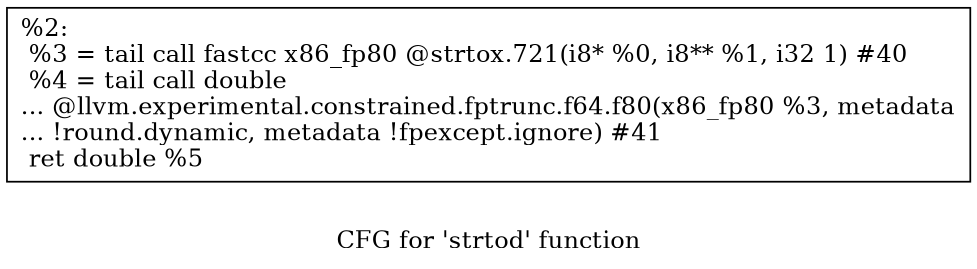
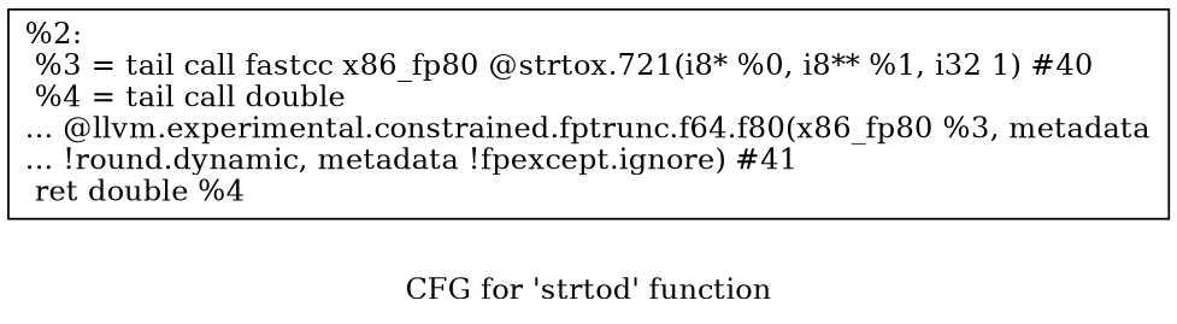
  digraph {
    label="CFG for 'strtod' function"
-   n1 [label="{%2:\l  %3 = tail call fastcc x86_fp80 @strtox.721(i8* %0, i8** %1, i32 1) #40\l  %4 = tail call double\l... @llvm.experimental.constrained.fptrunc.f64.f80(x86_fp80 %3, metadata\l... !round.dynamic, metadata !fpexcept.ignore) #41\l  ret double %5\l}" shape=record]
+   n1 [label="{%2:\l  %3 = tail call fastcc x86_fp80 @strtox.721(i8* %0, i8** %1, i32 1) #40\l  %4 = tail call double\l... @llvm.experimental.constrained.fptrunc.f64.f80(x86_fp80 %3, metadata\l... !round.dynamic, metadata !fpexcept.ignore) #41\l  ret double %4\l}" shape=record]
  }
